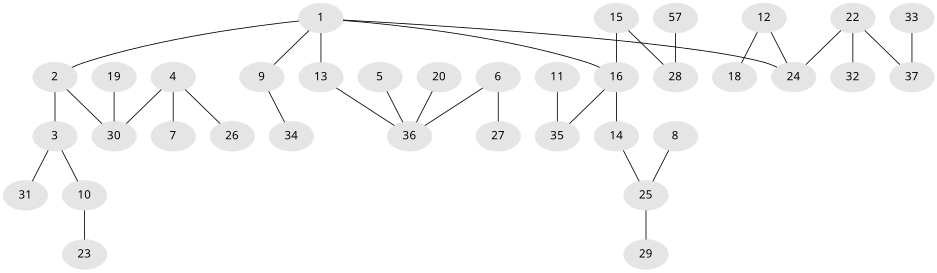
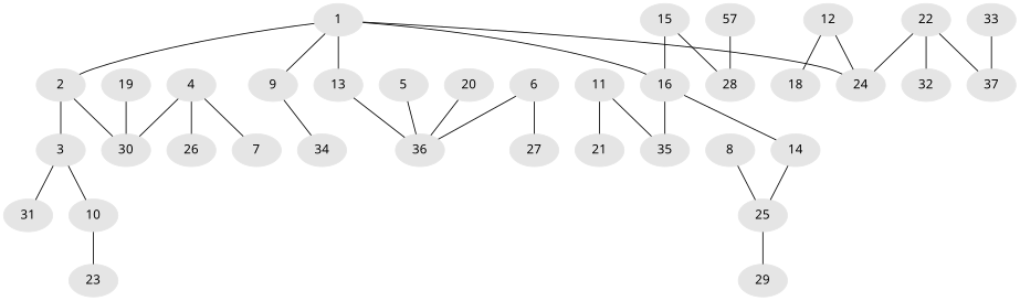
  graph {
    fontname="Noto Sans"
    node [color=gray90 fontname="Noto Sans" style=filled]
    edge [fontname="Noto Sans" weight=1.0]
    1
    2
    9
    13
    16
    24
    3
    30
    34
    36
    35
    14
    10
    31
    23
    4
    7
    26
    5
    6
    27
    8
    25
    29
    11
+   21
    12
    18
    15
    28
    n31 [label=57]
    19
    20
    22
    32
    37
    33
    1 -- 2
    1 -- 9
    1 -- 13
    1 -- 16
    1 -- 24
    2 -- 3
    2 -- 30
    9 -- 34
    13 -- 36
    16 -- 35
    16 -- 14
    3 -- 10
    3 -- 31
    14 -- 25
    10 -- 23
    4 -- 30
    4 -- 7
    4 -- 26
    5 -- 36
    6 -- 36
    6 -- 27
    8 -- 25
    25 -- 29
    11 -- 35
+   11 -- 21
    12 -- 24
    12 -- 18
    15 -- 16
    15 -- 28
    n31 -- 28
    19 -- 30
    20 -- 36
    22 -- 24
    22 -- 32
    22 -- 37
    33 -- 37
  }
